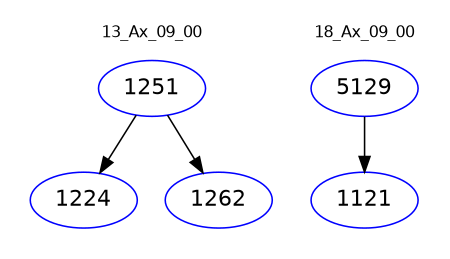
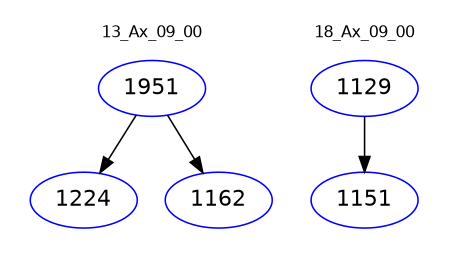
  digraph {
    fontname="DejaVu Sans"
    node [color=blue fontname="DejaVu Sans"]
    edge [color=black fontname="DejaVu Sans"]
-   n1 [label=1251]
+   n1 [label=1951]
    n2 [label=1224]
-   n3 [label=1262]
-   n4 [label=5129]
-   n5 [label=1121]
+   n3 [label=1162]
+   n4 [label=1129]
+   n5 [label=1151]
    subgraph cluster_1 {
      color=white
      fontsize=10
      label="13_Ax_09_00"
      n1
      n2
      n3
    }
    subgraph cluster_2 {
      color=white
      fontsize=10
      label="18_Ax_09_00"
      n4
      n5
    }
    n1 -> n2
    n1 -> n3
    n4 -> n5
  }
